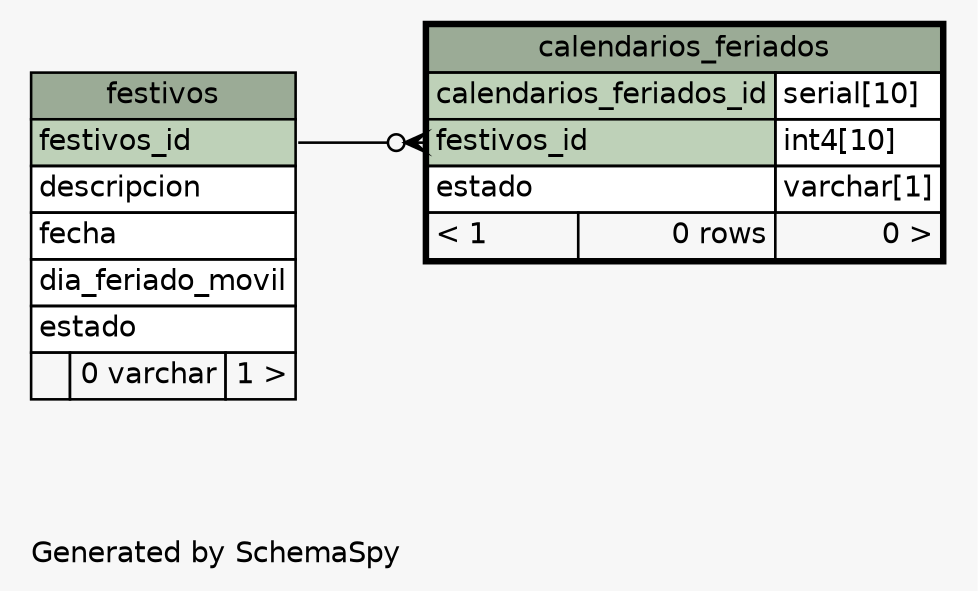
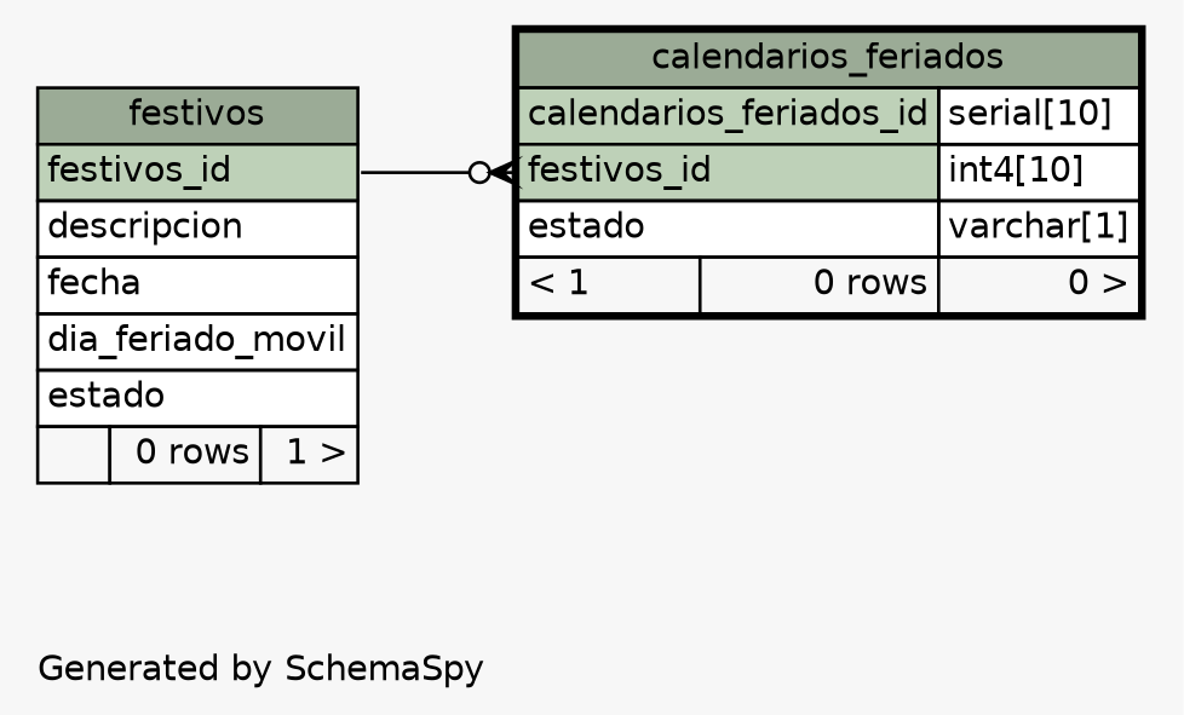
  digraph {
    bgcolor="#f7f7f7"
    fontname=Helvetica
    fontsize=11
    label="\nGenerated by SchemaSpy"
    labeljust=l
    nodesep=0.18
    rankdir=RL
    ranksep=0.46
    node [fontname=Helvetica fontsize=11 shape=plaintext]
    n1 [label=<     <TABLE BORDER="2" CELLBORDER="1" CELLSPACING="0" BGCOLOR="#ffffff">       <TR><TD COLSPAN="3" BGCOLOR="#9bab96" ALIGN="CENTER">calendarios_feriados</TD></TR>       <TR><TD PORT="calendarios_feriados_id" COLSPAN="2" BGCOLOR="#bed1b8" ALIGN="LEFT">calendarios_feriados_id</TD><TD PORT="calendarios_feriados_id.type" ALIGN="LEFT">serial[10]</TD></TR>       <TR><TD PORT="festivos_id" COLSPAN="2" BGCOLOR="#bed1b8" ALIGN="LEFT">festivos_id</TD><TD PORT="festivos_id.type" ALIGN="LEFT">int4[10]</TD></TR>       <TR><TD PORT="estado" COLSPAN="2" ALIGN="LEFT">estado</TD><TD PORT="estado.type" ALIGN="LEFT">varchar[1]</TD></TR>       <TR><TD ALIGN="LEFT" BGCOLOR="#f7f7f7">&lt; 1</TD><TD ALIGN="RIGHT" BGCOLOR="#f7f7f7">0 rows</TD><TD ALIGN="RIGHT" BGCOLOR="#f7f7f7">0 &gt;</TD></TR>     </TABLE>>]
-   n2 [label=<     <TABLE BORDER="0" CELLBORDER="1" CELLSPACING="0" BGCOLOR="#ffffff">       <TR><TD COLSPAN="3" BGCOLOR="#9bab96" ALIGN="CENTER">festivos</TD></TR>       <TR><TD PORT="festivos_id" COLSPAN="3" BGCOLOR="#bed1b8" ALIGN="LEFT">festivos_id</TD></TR>       <TR><TD PORT="descripcion" COLSPAN="3" ALIGN="LEFT">descripcion</TD></TR>       <TR><TD PORT="fecha" COLSPAN="3" ALIGN="LEFT">fecha</TD></TR>       <TR><TD PORT="dia_feriado_movil" COLSPAN="3" ALIGN="LEFT">dia_feriado_movil</TD></TR>       <TR><TD PORT="estado" COLSPAN="3" ALIGN="LEFT">estado</TD></TR>       <TR><TD ALIGN="LEFT" BGCOLOR="#f7f7f7">  </TD><TD ALIGN="RIGHT" BGCOLOR="#f7f7f7">0 varchar</TD><TD ALIGN="RIGHT" BGCOLOR="#f7f7f7">1 &gt;</TD></TR>     </TABLE>>]
+   n2 [label=<     <TABLE BORDER="0" CELLBORDER="1" CELLSPACING="0" BGCOLOR="#ffffff">       <TR><TD COLSPAN="3" BGCOLOR="#9bab96" ALIGN="CENTER">festivos</TD></TR>       <TR><TD PORT="festivos_id" COLSPAN="3" BGCOLOR="#bed1b8" ALIGN="LEFT">festivos_id</TD></TR>       <TR><TD PORT="descripcion" COLSPAN="3" ALIGN="LEFT">descripcion</TD></TR>       <TR><TD PORT="fecha" COLSPAN="3" ALIGN="LEFT">fecha</TD></TR>       <TR><TD PORT="dia_feriado_movil" COLSPAN="3" ALIGN="LEFT">dia_feriado_movil</TD></TR>       <TR><TD PORT="estado" COLSPAN="3" ALIGN="LEFT">estado</TD></TR>       <TR><TD ALIGN="LEFT" BGCOLOR="#f7f7f7">  </TD><TD ALIGN="RIGHT" BGCOLOR="#f7f7f7">0 rows</TD><TD ALIGN="RIGHT" BGCOLOR="#f7f7f7">1 &gt;</TD></TR>     </TABLE>>]
    n1 -> n2 [arrowhead=none arrowsize=0.8 arrowtail=crowodot dir=back headport="festivos_id:e" tailport="festivos_id:w"]
  }
